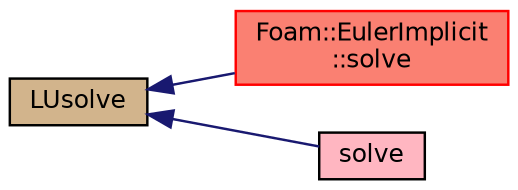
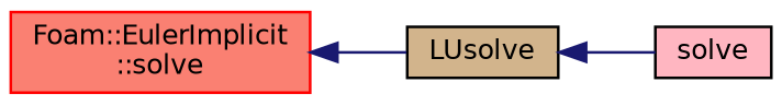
  digraph {
    rankdir=LR
    node [color=black fontname=Helvetica fontsize=10 shape=record style=filled]
    edge [color=midnightblue dir=back fontname=Helvetica fontsize=10 labelfontname=Helvetica labelfontsize=10 style=solid]
    n1 [fillcolor=tan fontcolor=black height=0.2 label=LUsolve width=0.4]
    n2 [color=red fillcolor=salmon height=0.2 label="Foam::EulerImplicit\l::solve" width=0.4]
    n3 [fillcolor=lightpink height=0.2 label=solve width=0.4]
-   n1 -> n2
+   n2 -> n1
    n1 -> n3
  }
